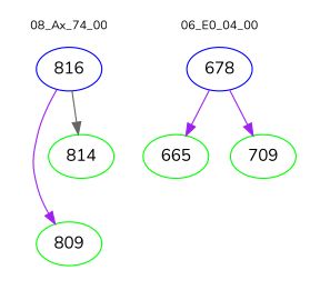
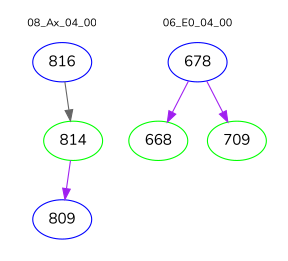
  digraph {
    fontname=Nunito
    node [color=blue fontname=Nunito]
    edge [color=purple fontname=Nunito]
    n1 [label=816]
-   n2 [color=green label=809]
+   n2 [label=809]
    n3 [color=green label=814]
    n4 [label=678]
-   n5 [color=green label=665]
+   n5 [color=green label=668]
    n6 [color=green label=709]
    subgraph cluster_1 {
      color=white
      fontsize=10
-     label="08_Ax_74_00"
+     label="08_Ax_04_00"
      n1
      n2
      n3
    }
    subgraph cluster_2 {
      color=white
      fontsize=10
      label="06_E0_04_00"
      n4
      n5
      n6
    }
-   n1 -> n2
+   n3 -> n2
    n1 -> n3 [color=gray40]
    n4 -> n5
    n4 -> n6
  }
